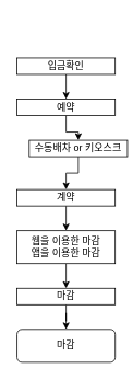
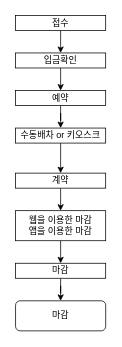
  <mxCell id="0" />
  <mxCell id="1" parent="0" />
  <mxCell id="2" value="마감" style="rounded=1;whiteSpace=wrap;html=1;fontSize=12;glass=0;strokeWidth=1;shadow=0;" parent="1" vertex="1"><mxGeometry x="20" y="400" width="120" height="40" as="geometry" /></mxCell>
+ <mxCell id="3" style="edgeStyle=orthogonalEdgeStyle;rounded=0;orthogonalLoop=1;jettySize=auto;html=1;exitX=0.5;exitY=1;exitDx=0;exitDy=0;entryX=0.5;entryY=0;entryDx=0;entryDy=0;" edge="1" parent="1" source="4" target="12"><mxGeometry relative="1" as="geometry" /></mxCell>
+ <mxCell id="4" value="접수" style="rounded=0;whiteSpace=wrap;html=1;" vertex="1" parent="1"><mxGeometry x="20" y="20" width="120" height="20" as="geometry" /></mxCell>
  <mxCell id="5" style="edgeStyle=orthogonalEdgeStyle;rounded=0;orthogonalLoop=1;jettySize=auto;html=1;exitX=0.5;exitY=1;exitDx=0;exitDy=0;" edge="1" parent="1" source="6" target="14"><mxGeometry relative="1" as="geometry" /></mxCell>
  <mxCell id="6" value="예약" style="rounded=0;whiteSpace=wrap;html=1;" vertex="1" parent="1"><mxGeometry x="20" y="120" width="120" height="20" as="geometry" /></mxCell>
  <mxCell id="7" style="edgeStyle=orthogonalEdgeStyle;rounded=0;orthogonalLoop=1;jettySize=auto;html=1;exitX=0.5;exitY=1;exitDx=0;exitDy=0;entryX=0.5;entryY=0;entryDx=0;entryDy=0;" edge="1" parent="1" source="8" target="16"><mxGeometry relative="1" as="geometry" /></mxCell>
  <mxCell id="8" value="계약" style="rounded=0;whiteSpace=wrap;html=1;" vertex="1" parent="1"><mxGeometry x="20" y="230" width="120" height="20" as="geometry" /></mxCell>
  <mxCell id="9" style="edgeStyle=orthogonalEdgeStyle;rounded=0;orthogonalLoop=1;jettySize=auto;html=1;exitX=0.5;exitY=1;exitDx=0;exitDy=0;" edge="1" parent="1" source="10" target="2"><mxGeometry relative="1" as="geometry" /></mxCell>
  <mxCell id="10" value="마감" style="rounded=0;whiteSpace=wrap;html=1;" vertex="1" parent="1"><mxGeometry x="20" y="350" width="120" height="20" as="geometry" /></mxCell>
  <mxCell id="11" style="edgeStyle=orthogonalEdgeStyle;rounded=0;orthogonalLoop=1;jettySize=auto;html=1;exitX=0.5;exitY=1;exitDx=0;exitDy=0;entryX=0.5;entryY=0;entryDx=0;entryDy=0;" edge="1" parent="1" source="12" target="6"><mxGeometry relative="1" as="geometry" /></mxCell>
  <mxCell id="12" value="입금확인" style="rounded=0;whiteSpace=wrap;html=1;" vertex="1" parent="1"><mxGeometry x="20" y="70" width="120" height="20" as="geometry" /></mxCell>
  <mxCell id="13" style="edgeStyle=orthogonalEdgeStyle;rounded=0;orthogonalLoop=1;jettySize=auto;html=1;exitX=0.5;exitY=1;exitDx=0;exitDy=0;entryX=0.5;entryY=0;entryDx=0;entryDy=0;" edge="1" parent="1" source="14" target="8"><mxGeometry relative="1" as="geometry" /></mxCell>
- <mxCell id="14" value="수동배차 or 키오스크" style="rounded=0;whiteSpace=wrap;html=1;" vertex="1" parent="1"><mxGeometry x="35" y="170" width="120" height="20" as="geometry" /></mxCell>
+ <mxCell id="14" value="수동배차 or 키오스크" style="rounded=0;whiteSpace=wrap;html=1;" vertex="1" parent="1"><mxGeometry x="20" y="170" width="120" height="20" as="geometry" /></mxCell>
  <mxCell id="15" style="edgeStyle=orthogonalEdgeStyle;rounded=0;orthogonalLoop=1;jettySize=auto;html=1;exitX=0.5;exitY=1;exitDx=0;exitDy=0;entryX=0.5;entryY=0;entryDx=0;entryDy=0;" edge="1" parent="1" source="16" target="10"><mxGeometry relative="1" as="geometry" /></mxCell>
  <mxCell id="16" value="웹을 이용한 마감&lt;br&gt;앱을 이용한 마감" style="rounded=0;whiteSpace=wrap;html=1;" vertex="1" parent="1"><mxGeometry x="20" y="280" width="120" height="40" as="geometry" /></mxCell>
